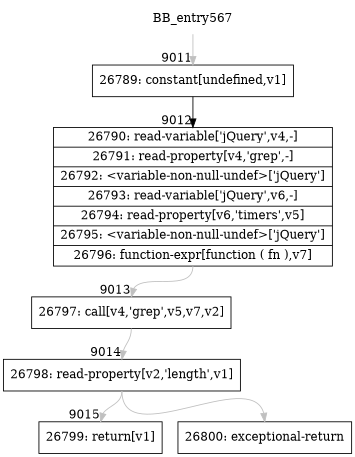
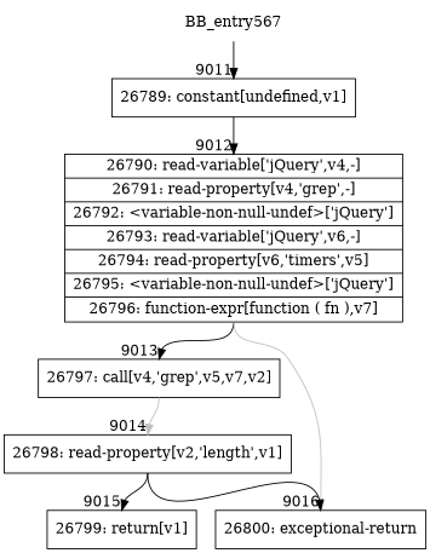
  digraph {
    rankdir=TD
    node [shape=record]
    edge [headport=n tailport=s]
    n1 [label=BB_entry567 shape=none]
    n2 [label="{26789: constant[undefined,v1]}"]
    n3 [label="{26790: read-variable['jQuery',v4,-]|26791: read-property[v4,'grep',-]|26792: \<variable-non-null-undef\>['jQuery']|26793: read-variable['jQuery',v6,-]|26794: read-property[v6,'timers',v5]|26795: \<variable-non-null-undef\>['jQuery']|26796: function-expr[function ( fn ),v7]}"]
    n4 [label="{26797: call[v4,'grep',v5,v7,v2]}"]
    n5 [label="{26800: exceptional-return}"]
    n6 [label="{26798: read-property[v2,'length',v1]}"]
    n7 [label="{26799: return[v1]}"]
-   n1 -> n2 [headlabel="    9011" color=gray]
+   n1 -> n2 [headlabel="    9011"]
    n2 -> n3 [headlabel="      9012"]
-   n3 -> n4 [headlabel="      9013" color=gray]
+   n3 -> n4 [headlabel="      9013"]
+   n3 -> n5 [color=gray headlabel="      9016"]
    n4 -> n6 [color=gray headlabel="      9014"]
-   n6 -> n5 [color=gray]
-   n6 -> n7 [headlabel="      9015" color=gray]
+   n6 -> n5 [color=black]
+   n6 -> n7 [headlabel="      9015"]
  }
